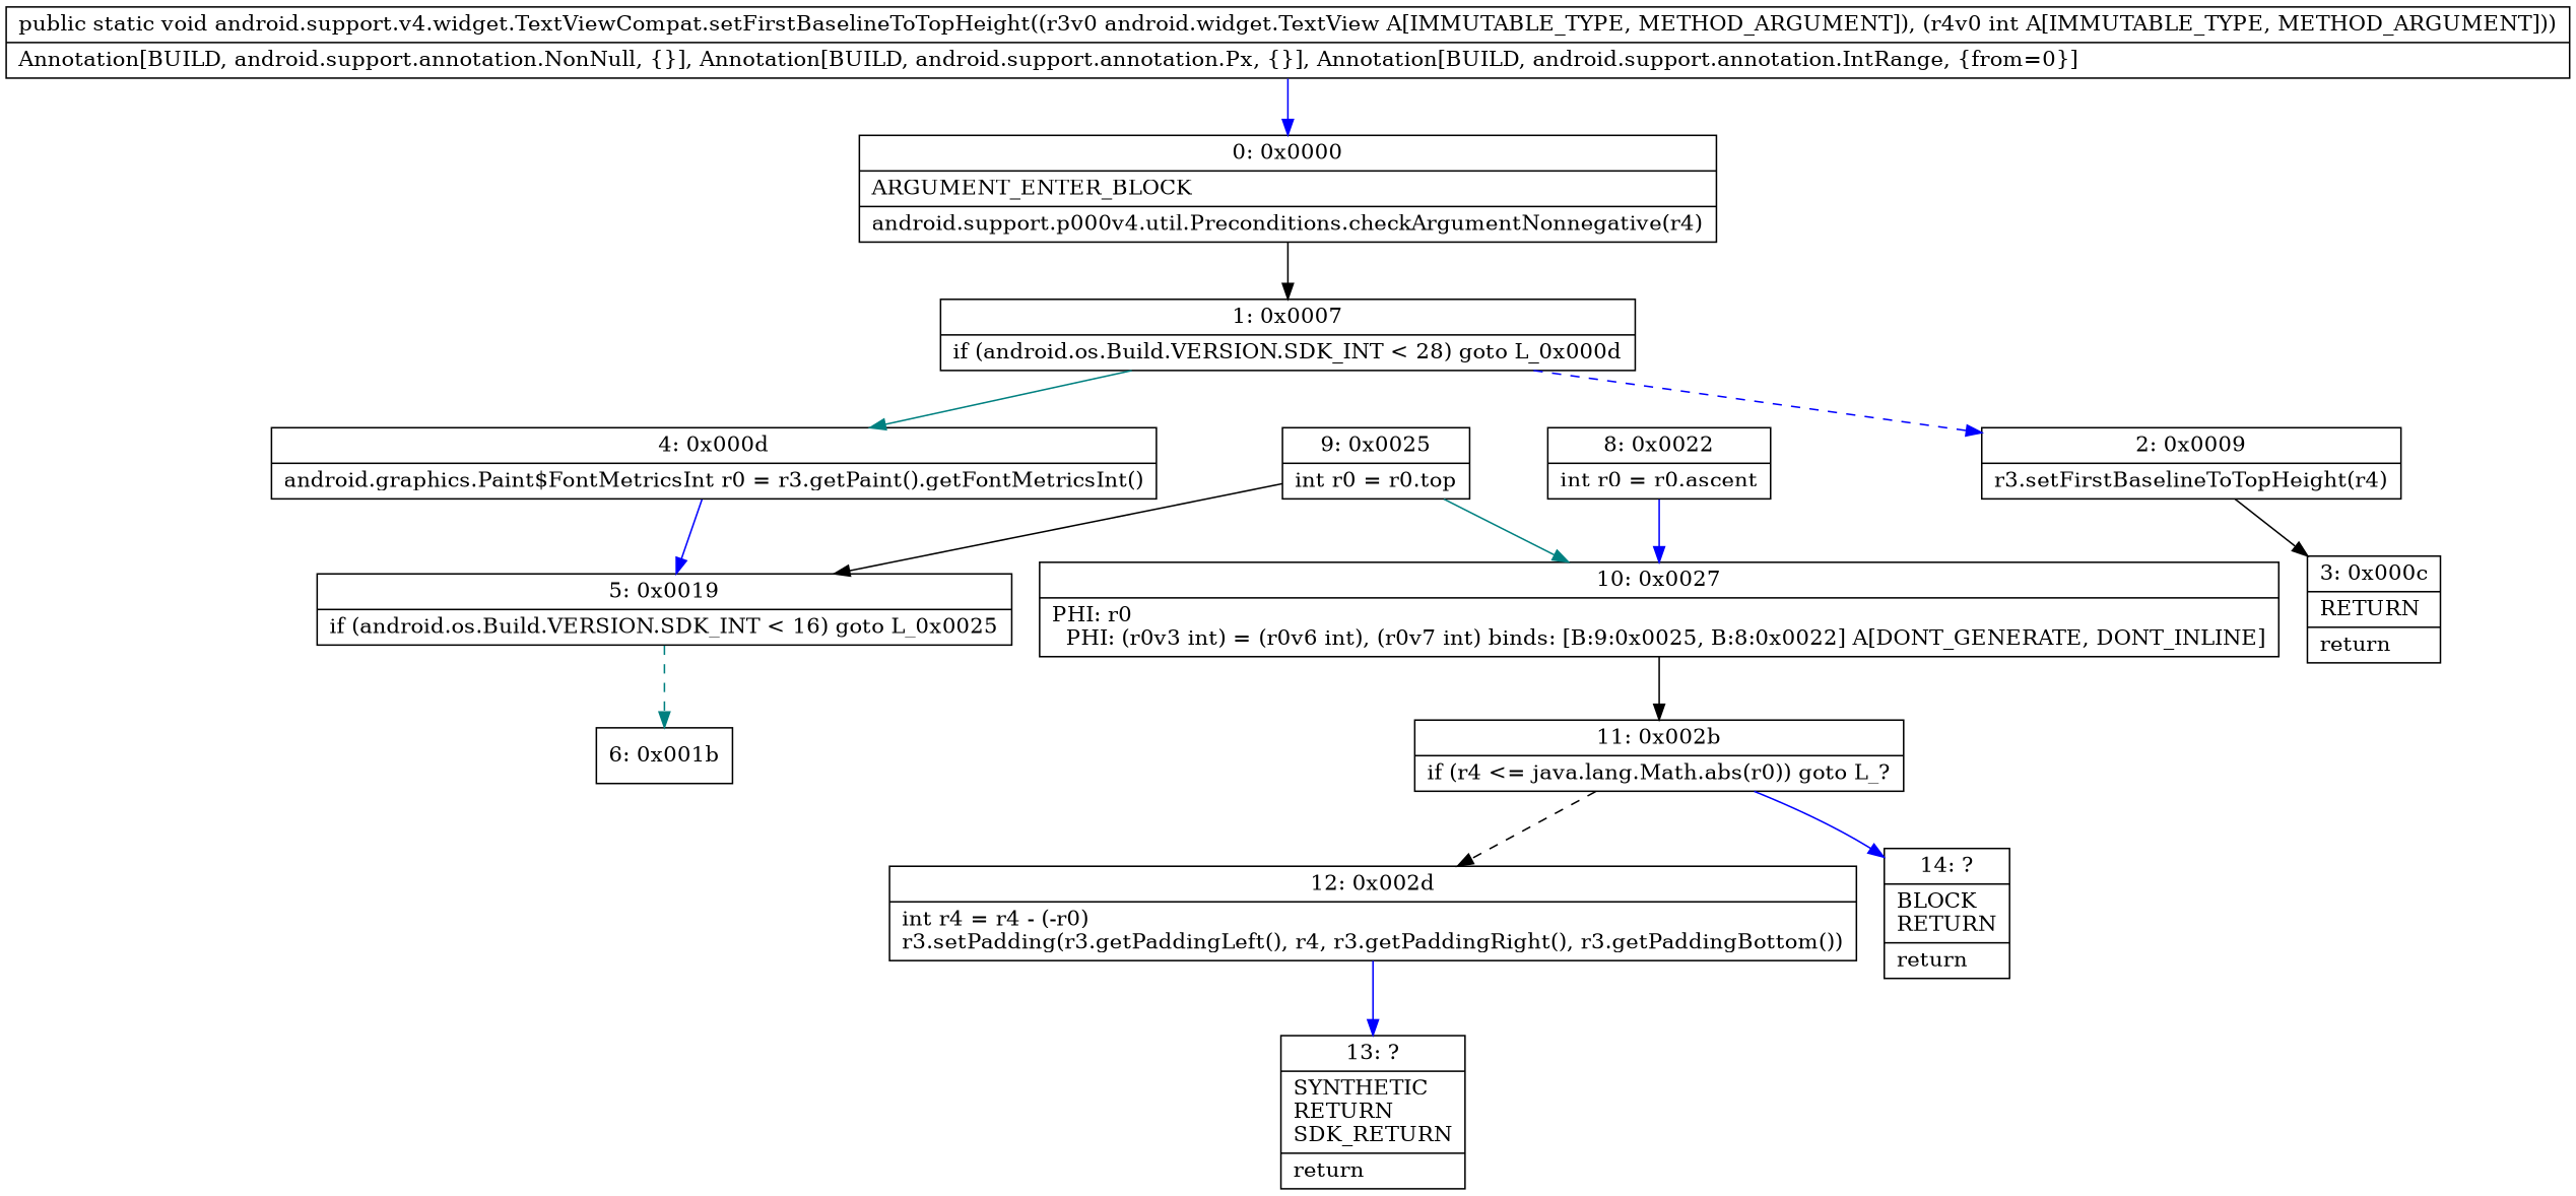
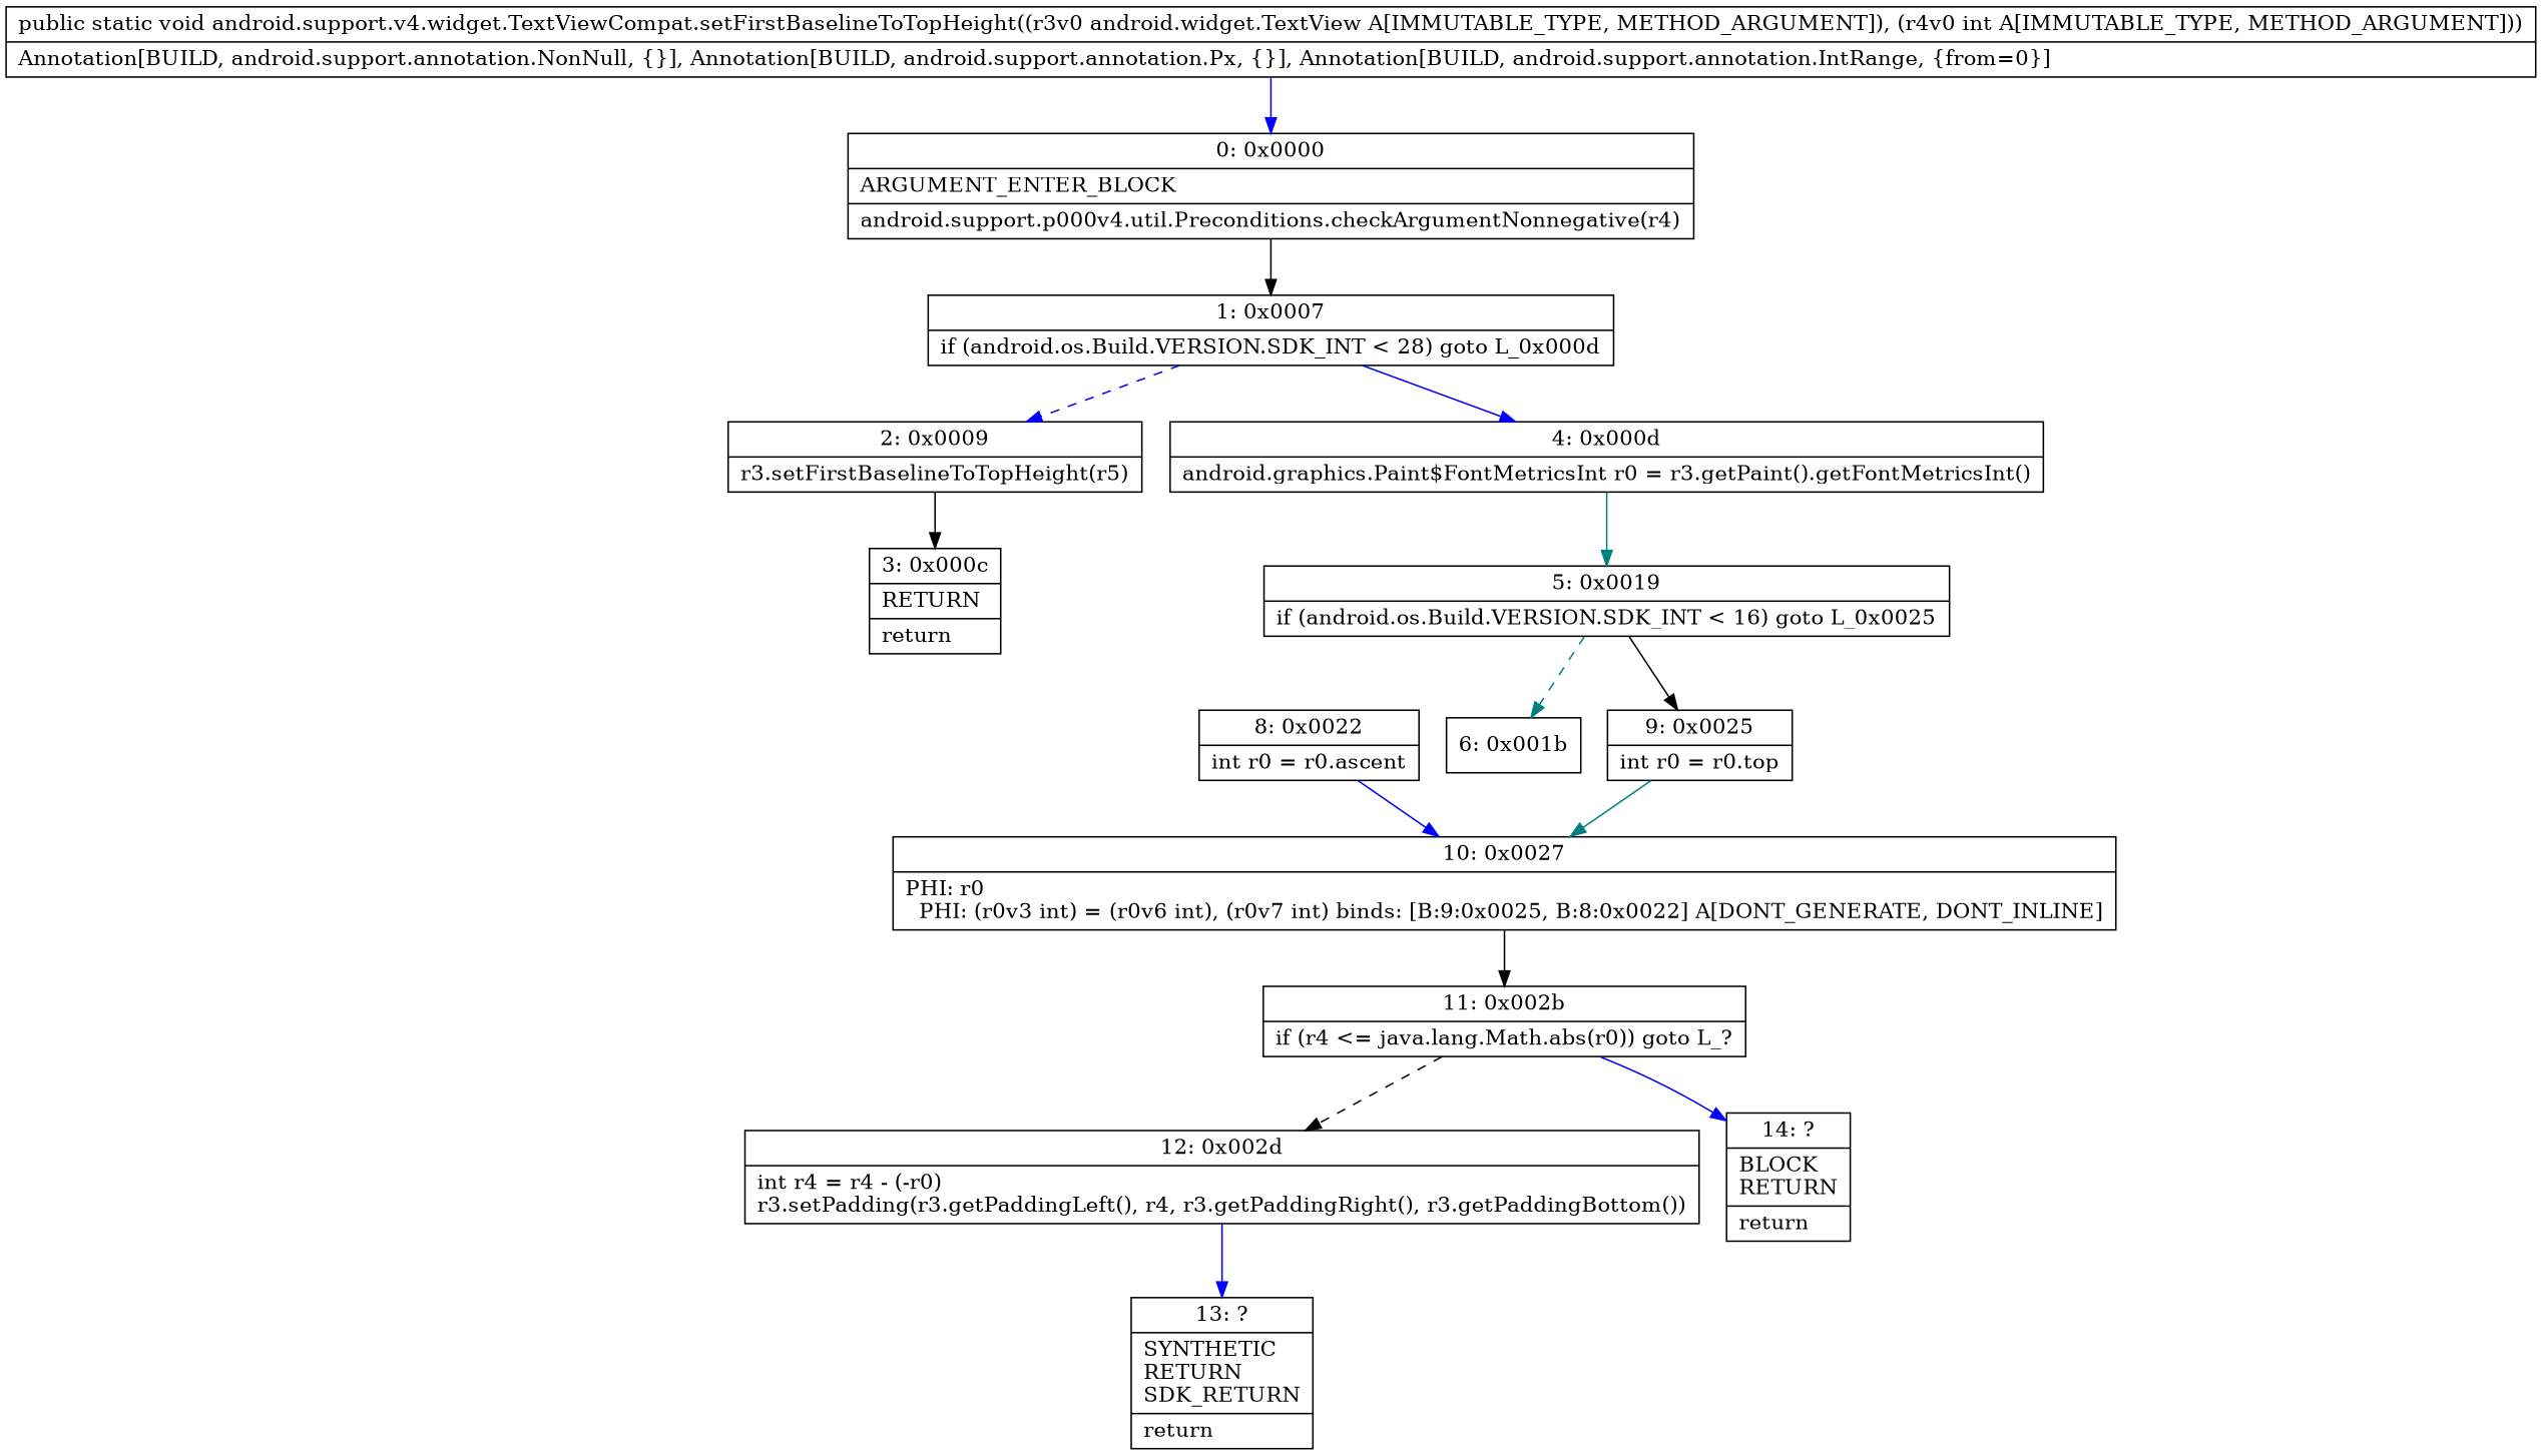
  digraph {
    node [shape=record]
    edge [color=blue]
    n1 [label="{0\:\ 0x0000|ARGUMENT_ENTER_BLOCK\l|android.support.p000v4.util.Preconditions.checkArgumentNonnegative(r4)\l}"]
    n2 [label="{1\:\ 0x0007|if (android.os.Build.VERSION.SDK_INT \< 28) goto L_0x000d\l}"]
-   n3 [label="{2\:\ 0x0009|r3.setFirstBaselineToTopHeight(r4)\l}"]
+   n3 [label="{2\:\ 0x0009|r3.setFirstBaselineToTopHeight(r5)\l}"]
    n4 [label="{4\:\ 0x000d|android.graphics.Paint$FontMetricsInt r0 = r3.getPaint().getFontMetricsInt()\l}"]
    n5 [label="{3\:\ 0x000c|RETURN\l|return\l}"]
    n6 [label="{5\:\ 0x0019|if (android.os.Build.VERSION.SDK_INT \< 16) goto L_0x0025\l}"]
    n7 [label="{6\:\ 0x001b}"]
    n8 [label="{9\:\ 0x0025|int r0 = r0.top\l}"]
    n9 [label="{10\:\ 0x0027|PHI: r0 \l  PHI: (r0v3 int) = (r0v6 int), (r0v7 int) binds: [B:9:0x0025, B:8:0x0022] A[DONT_GENERATE, DONT_INLINE]\l}"]
    n10 [label="{8\:\ 0x0022|int r0 = r0.ascent\l}"]
    n11 [label="{11\:\ 0x002b|if (r4 \<= java.lang.Math.abs(r0)) goto L_?\l}"]
    n12 [label="{12\:\ 0x002d|int r4 = r4 \- (\-r0)\lr3.setPadding(r3.getPaddingLeft(), r4, r3.getPaddingRight(), r3.getPaddingBottom())\l}"]
    n13 [label="{14\:\ ?|BLOCK\lRETURN\l|return\l}"]
    n14 [label="{13\:\ ?|SYNTHETIC\lRETURN\lSDK_RETURN\l|return\l}"]
    n15 [label="{public static void android.support.v4.widget.TextViewCompat.setFirstBaselineToTopHeight((r3v0 android.widget.TextView A[IMMUTABLE_TYPE, METHOD_ARGUMENT]), (r4v0 int A[IMMUTABLE_TYPE, METHOD_ARGUMENT]))  | Annotation[BUILD, android.support.annotation.NonNull, \{\}], Annotation[BUILD, android.support.annotation.Px, \{\}], Annotation[BUILD, android.support.annotation.IntRange, \{from=0\}]\l}"]
    n1 -> n2 [color=black]
    n2 -> n3 [style=dashed]
-   n2 -> n4 [color=teal]
+   n2 -> n4
    n3 -> n5 [color=black]
-   n4 -> n6
+   n4 -> n6 [color=teal]
    n6 -> n7 [color=teal style=dashed]
-   n8 -> n6 [color=black]
+   n6 -> n8 [color=black]
    n8 -> n9 [color=teal]
    n9 -> n11 [color=black]
    n10 -> n9
    n11 -> n12 [color=black style=dashed]
    n11 -> n13
    n12 -> n14
    n15 -> n1
  }
